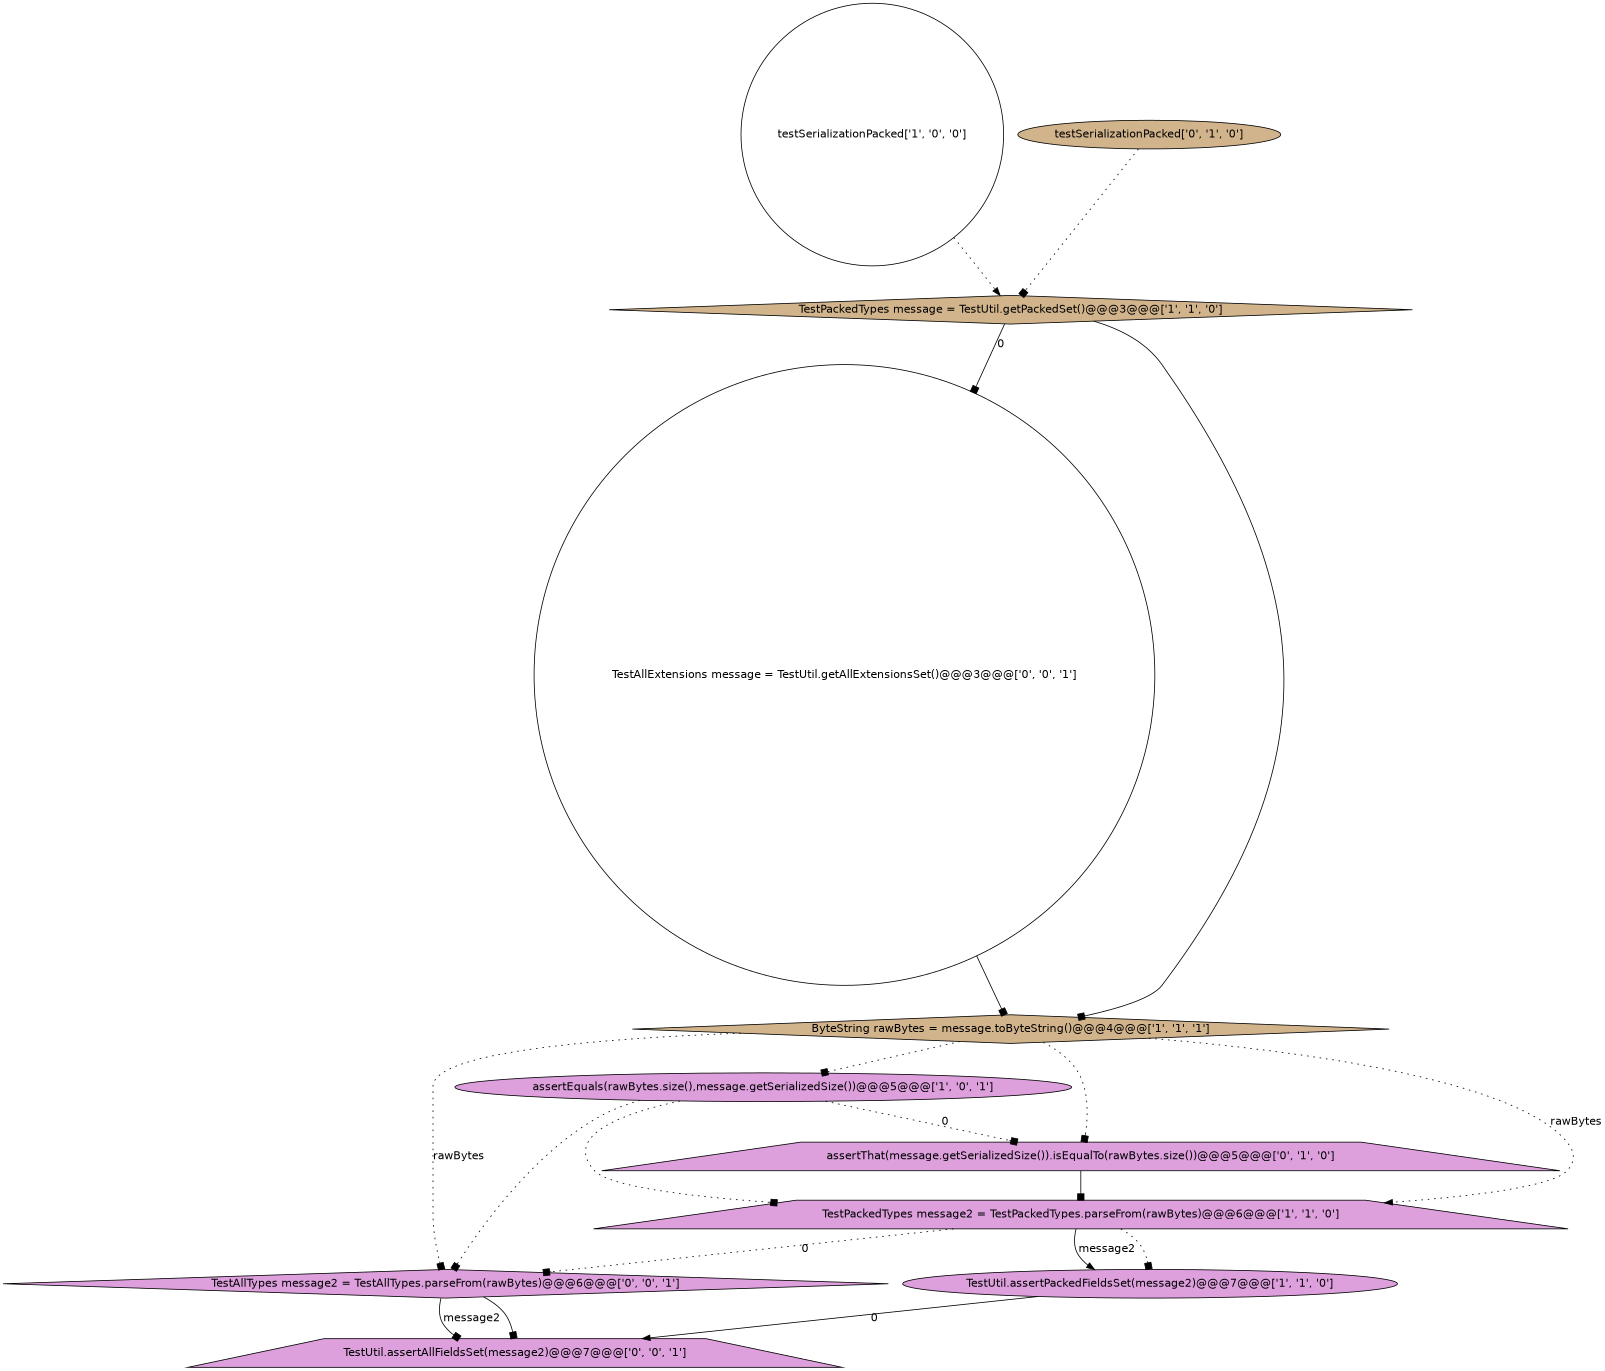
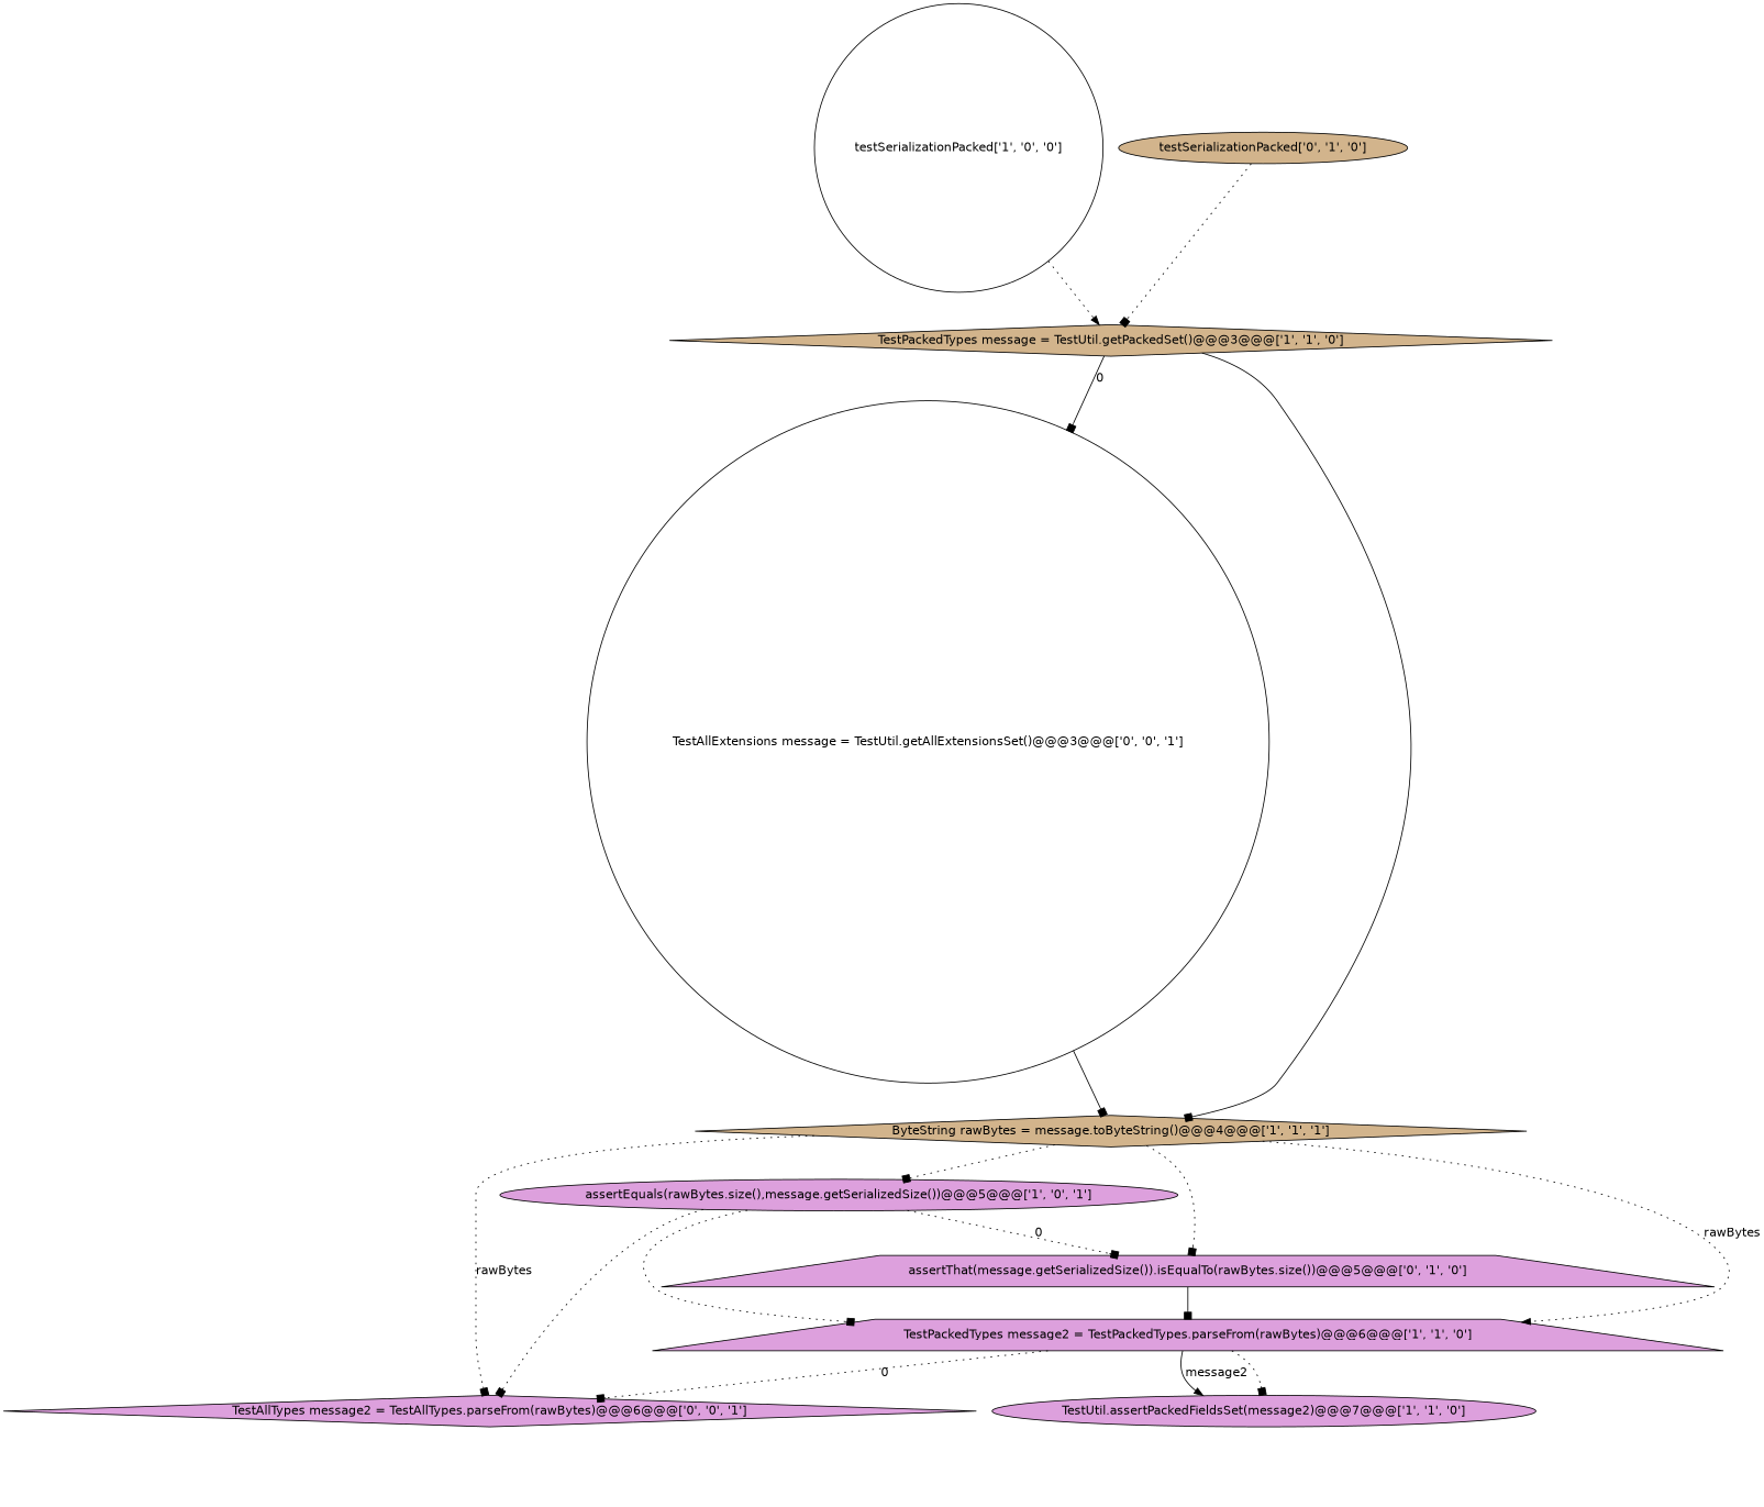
  digraph {
    fontname="DejaVu Sans"
    node [fillcolor=plum fontname="DejaVu Sans" shape=diamond style=filled]
    edge [arrowhead=box fontname="DejaVu Sans" style=dotted]
    n1 [fillcolor=white label="TestAllExtensions message = TestUtil.getAllExtensionsSet()@@@3@@@['0', '0', '1']" shape=circle]
    n2 [fillcolor=tan label="ByteString rawBytes = message.toByteString()@@@4@@@['1', '1', '1']"]
    n3 [label="assertEquals(rawBytes.size(),message.getSerializedSize())@@@5@@@['1', '0', '1']" shape=ellipse]
    n4 [label="TestPackedTypes message2 = TestPackedTypes.parseFrom(rawBytes)@@@6@@@['1', '1', '0']" shape=trapezium]
    n5 [label="TestAllTypes message2 = TestAllTypes.parseFrom(rawBytes)@@@6@@@['0', '0', '1']"]
    n6 [label="assertThat(message.getSerializedSize()).isEqualTo(rawBytes.size())@@@5@@@['0', '1', '0']" shape=trapezium]
    n7 [fillcolor=white label="testSerializationPacked['1', '0', '0']" shape=circle]
    n8 [fillcolor=tan label="TestPackedTypes message = TestUtil.getPackedSet()@@@3@@@['1', '1', '0']"]
    n9 [label="TestUtil.assertPackedFieldsSet(message2)@@@7@@@['1', '1', '0']" shape=ellipse]
-   n10 [label="TestUtil.assertAllFieldsSet(message2)@@@7@@@['0', '0', '1']" shape=trapezium]
    n11 [fillcolor=tan label="testSerializationPacked['0', '1', '0']" shape=ellipse]
    n1 -> n2 [style=solid]
    n2 -> n3
    n2 -> n4 [arrowhead=normal label=rawBytes]
    n2 -> n5 [label=rawBytes]
    n2 -> n6
    n3 -> n4
    n3 -> n5
    n3 -> n6 [label=0]
    n4 -> n5 [label=0]
    n4 -> n9
    n4 -> n9 [arrowhead=normal label=message2 style=solid]
-   n5 -> n10 [style=solid]
-   n5 -> n10 [label=message2 style=solid]
    n6 -> n4 [style=solid]
    n7 -> n8 [arrowhead=normal]
    n8 -> n1 [label=0 style=solid]
    n8 -> n2 [style=solid]
-   n9 -> n10 [arrowhead=normal label=0 style=solid]
    n11 -> n8
  }
